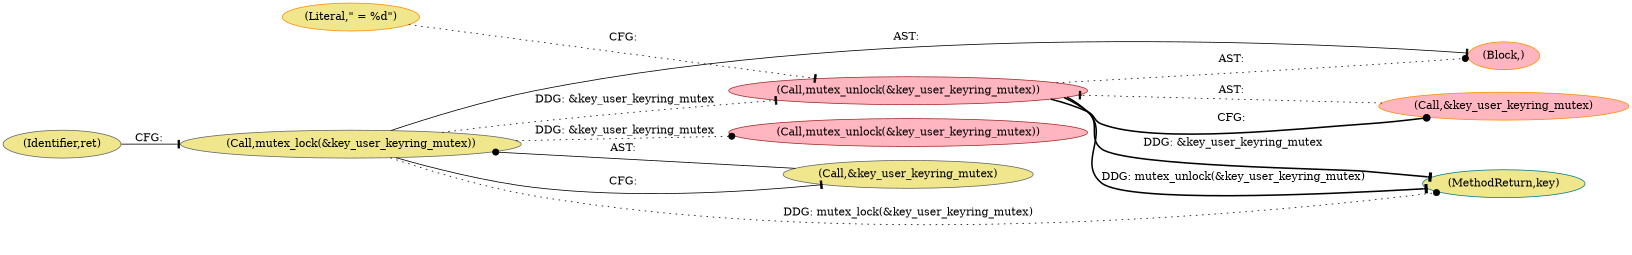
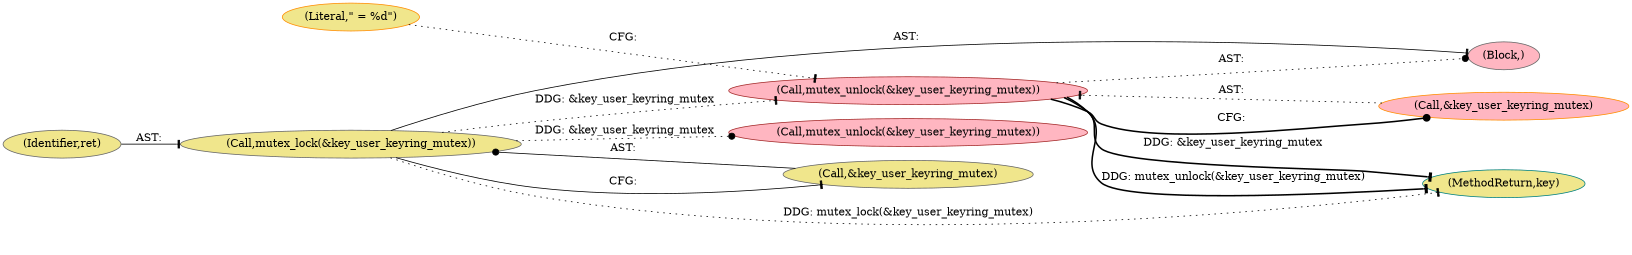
  digraph {
    rankdir=LR
    node [color=gray40 fillcolor=khaki style=filled]
    edge [arrowhead=tee style=dotted]
    n1 [color=brown fillcolor=lightpink label="(Call,mutex_unlock(&key_user_keyring_mutex))"]
    n2 [color=teal label="(MethodReturn,key)"]
    n3 [color=darkorange fillcolor=lightpink label="(Call,&key_user_keyring_mutex)"]
-   n4 [color=darkorange fillcolor=lightpink label="(Block,)"]
+   n4 [fillcolor=lightpink label="(Block,)"]
    n5 [label="(Call,mutex_lock(&key_user_keyring_mutex))"]
    n6 [label="(Call,&key_user_keyring_mutex)"]
    n7 [color=brown fillcolor=lightpink label="(Call,mutex_unlock(&key_user_keyring_mutex))"]
    n8 [color=darkorange label="(Literal,\" = %d\")"]
    n9 [label="(Identifier,ret)"]
    n1 -> n2 [label="DDG: mutex_unlock(&key_user_keyring_mutex)" style=bold]
    n1 -> n2 [label="DDG: &key_user_keyring_mutex" style=bold]
    n1 -> n3 [arrowhead=dot label="CFG: " style=bold]
    n1 -> n4 [arrowhead=dot label="AST: "]
    n3 -> n1 [label="AST: "]
    n5 -> n1 [label="DDG: &key_user_keyring_mutex"]
-   n5 -> n2 [arrowhead=dot label="DDG: mutex_lock(&key_user_keyring_mutex)"]
+   n5 -> n2 [label="DDG: mutex_lock(&key_user_keyring_mutex)"]
    n5 -> n4 [label="AST: " style=solid]
    n5 -> n6 [label="CFG: " style=solid]
    n5 -> n7 [arrowhead=dot label="DDG: &key_user_keyring_mutex"]
    n6 -> n5 [arrowhead=dot label="AST: " style=solid]
    n8 -> n1 [label="CFG: "]
-   n9 -> n5 [label="CFG: " style=solid]
+   n9 -> n5 [label="AST: " style=solid]
  }
